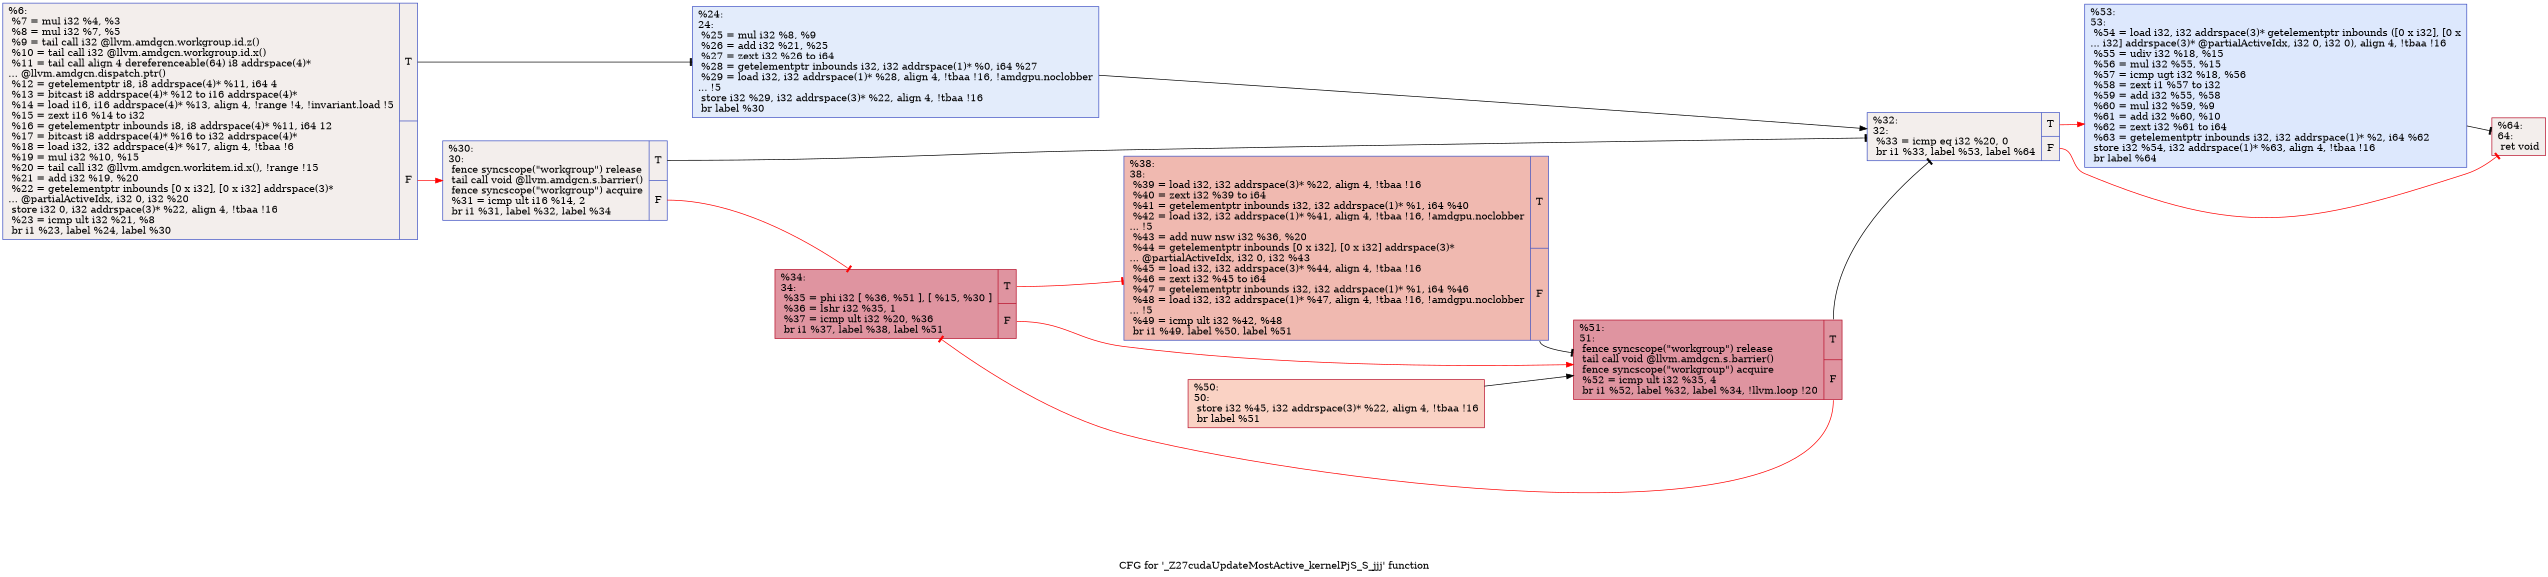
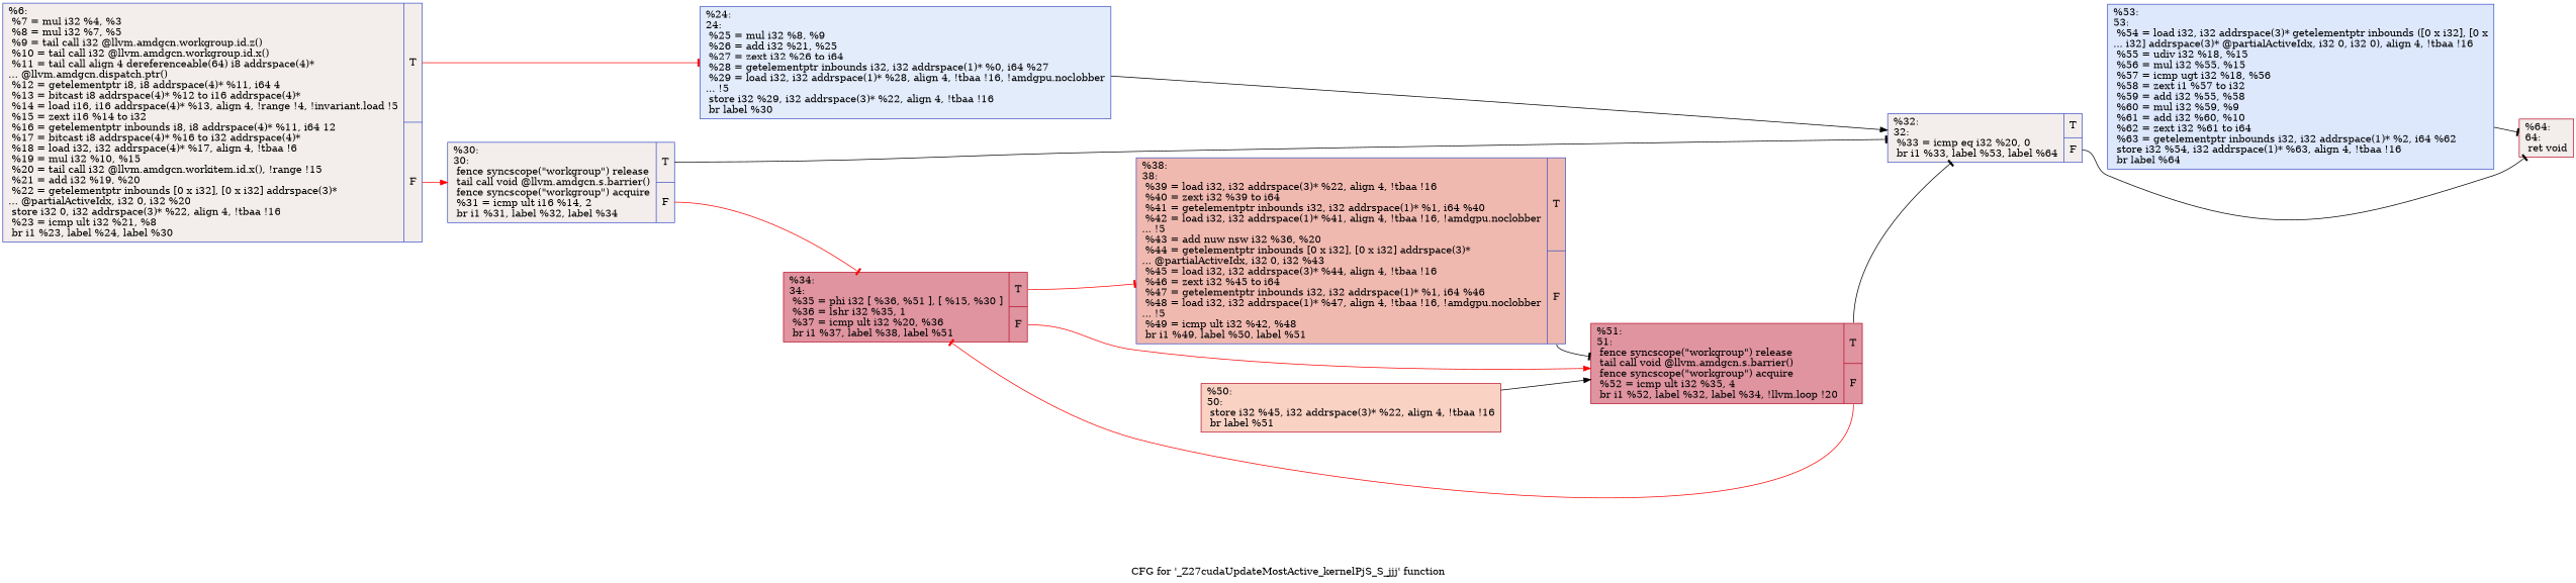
  digraph {
    label="CFG for '_Z27cudaUpdateMostActive_kernelPjS_S_jjj' function"
    rankdir=LR
    node [color="#3d50c3ff" fillcolor="#e3d9d370" shape=record style=filled]
    edge [arrowhead=tee color=black tailport=s0]
    n1 [label="{%6:\l  %7 = mul i32 %4, %3\l  %8 = mul i32 %7, %5\l  %9 = tail call i32 @llvm.amdgcn.workgroup.id.z()\l  %10 = tail call i32 @llvm.amdgcn.workgroup.id.x()\l  %11 = tail call align 4 dereferenceable(64) i8 addrspace(4)*\l... @llvm.amdgcn.dispatch.ptr()\l  %12 = getelementptr i8, i8 addrspace(4)* %11, i64 4\l  %13 = bitcast i8 addrspace(4)* %12 to i16 addrspace(4)*\l  %14 = load i16, i16 addrspace(4)* %13, align 4, !range !4, !invariant.load !5\l  %15 = zext i16 %14 to i32\l  %16 = getelementptr inbounds i8, i8 addrspace(4)* %11, i64 12\l  %17 = bitcast i8 addrspace(4)* %16 to i32 addrspace(4)*\l  %18 = load i32, i32 addrspace(4)* %17, align 4, !tbaa !6\l  %19 = mul i32 %10, %15\l  %20 = tail call i32 @llvm.amdgcn.workitem.id.x(), !range !15\l  %21 = add i32 %19, %20\l  %22 = getelementptr inbounds [0 x i32], [0 x i32] addrspace(3)*\l... @partialActiveIdx, i32 0, i32 %20\l  store i32 0, i32 addrspace(3)* %22, align 4, !tbaa !16\l  %23 = icmp ult i32 %21, %8\l  br i1 %23, label %24, label %30\l|{<s0>T|<s1>F}}"]
    n2 [fillcolor="#bfd3f670" label="{%24:\l24:                                               \l  %25 = mul i32 %8, %9\l  %26 = add i32 %21, %25\l  %27 = zext i32 %26 to i64\l  %28 = getelementptr inbounds i32, i32 addrspace(1)* %0, i64 %27\l  %29 = load i32, i32 addrspace(1)* %28, align 4, !tbaa !16, !amdgpu.noclobber\l... !5\l  store i32 %29, i32 addrspace(3)* %22, align 4, !tbaa !16\l  br label %30\l}"]
    n3 [label="{%30:\l30:                                               \l  fence syncscope(\"workgroup\") release\l  tail call void @llvm.amdgcn.s.barrier()\l  fence syncscope(\"workgroup\") acquire\l  %31 = icmp ult i16 %14, 2\l  br i1 %31, label %32, label %34\l|{<s0>T|<s1>F}}"]
    n4 [label="{%32:\l32:                                               \l  %33 = icmp eq i32 %20, 0\l  br i1 %33, label %53, label %64\l|{<s0>T|<s1>F}}"]
    n5 [color="#b70d28ff" fillcolor="#b70d2870" label="{%34:\l34:                                               \l  %35 = phi i32 [ %36, %51 ], [ %15, %30 ]\l  %36 = lshr i32 %35, 1\l  %37 = icmp ult i32 %20, %36\l  br i1 %37, label %38, label %51\l|{<s0>T|<s1>F}}"]
    n6 [fillcolor="#b2ccfb70" label="{%53:\l53:                                               \l  %54 = load i32, i32 addrspace(3)* getelementptr inbounds ([0 x i32], [0 x\l... i32] addrspace(3)* @partialActiveIdx, i32 0, i32 0), align 4, !tbaa !16\l  %55 = udiv i32 %18, %15\l  %56 = mul i32 %55, %15\l  %57 = icmp ugt i32 %18, %56\l  %58 = zext i1 %57 to i32\l  %59 = add i32 %55, %58\l  %60 = mul i32 %59, %9\l  %61 = add i32 %60, %10\l  %62 = zext i32 %61 to i64\l  %63 = getelementptr inbounds i32, i32 addrspace(1)* %2, i64 %62\l  store i32 %54, i32 addrspace(1)* %63, align 4, !tbaa !16\l  br label %64\l}"]
    n7 [color="#b70d28ff" label="{%64:\l64:                                               \l  ret void\l}"]
    n8 [fillcolor="#de614d70" label="{%38:\l38:                                               \l  %39 = load i32, i32 addrspace(3)* %22, align 4, !tbaa !16\l  %40 = zext i32 %39 to i64\l  %41 = getelementptr inbounds i32, i32 addrspace(1)* %1, i64 %40\l  %42 = load i32, i32 addrspace(1)* %41, align 4, !tbaa !16, !amdgpu.noclobber\l... !5\l  %43 = add nuw nsw i32 %36, %20\l  %44 = getelementptr inbounds [0 x i32], [0 x i32] addrspace(3)*\l... @partialActiveIdx, i32 0, i32 %43\l  %45 = load i32, i32 addrspace(3)* %44, align 4, !tbaa !16\l  %46 = zext i32 %45 to i64\l  %47 = getelementptr inbounds i32, i32 addrspace(1)* %1, i64 %46\l  %48 = load i32, i32 addrspace(1)* %47, align 4, !tbaa !16, !amdgpu.noclobber\l... !5\l  %49 = icmp ult i32 %42, %48\l  br i1 %49, label %50, label %51\l|{<s0>T|<s1>F}}"]
    n9 [color="#b70d28ff" fillcolor="#b70d2870" label="{%51:\l51:                                               \l  fence syncscope(\"workgroup\") release\l  tail call void @llvm.amdgcn.s.barrier()\l  fence syncscope(\"workgroup\") acquire\l  %52 = icmp ult i32 %35, 4\l  br i1 %52, label %32, label %34, !llvm.loop !20\l|{<s0>T|<s1>F}}"]
    n10 [color="#b70d28ff" fillcolor="#f4987a70" label="{%50:\l50:                                               \l  store i32 %45, i32 addrspace(3)* %22, align 4, !tbaa !16\l  br label %51\l}"]
-   n1 -> n2
+   n1 -> n2 [color=red]
    n1 -> n3 [arrowhead=normal color=red tailport=s1]
    n2 -> n4 [arrowhead=normal]
    n3 -> n4
    n3 -> n5 [color=red tailport=s1]
-   n4 -> n6 [arrowhead=normal color=red]
-   n4 -> n7 [color=red tailport=s1]
+   n4 -> n7 [tailport=s1]
    n5 -> n8 [color=red]
    n5 -> n9 [arrowhead=normal color=red tailport=s1]
    n6 -> n7
    n8 -> n9 [tailport=s1]
    n9 -> n4
    n9 -> n5 [color=red tailport=s1]
    n10 -> n9 [arrowhead=normal]
  }
